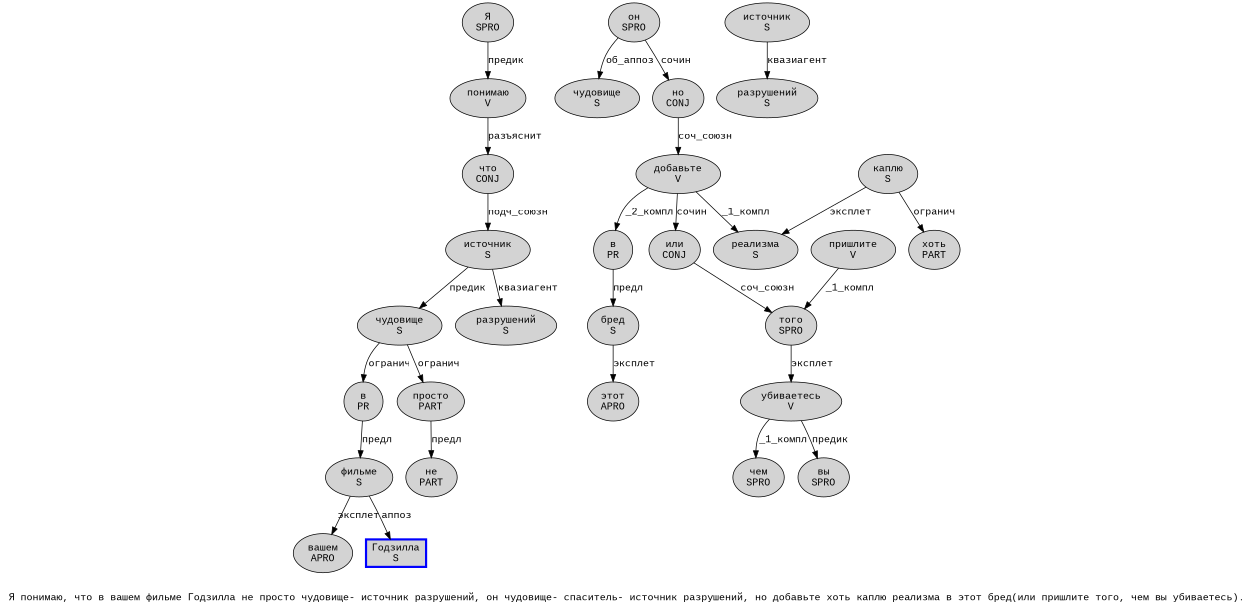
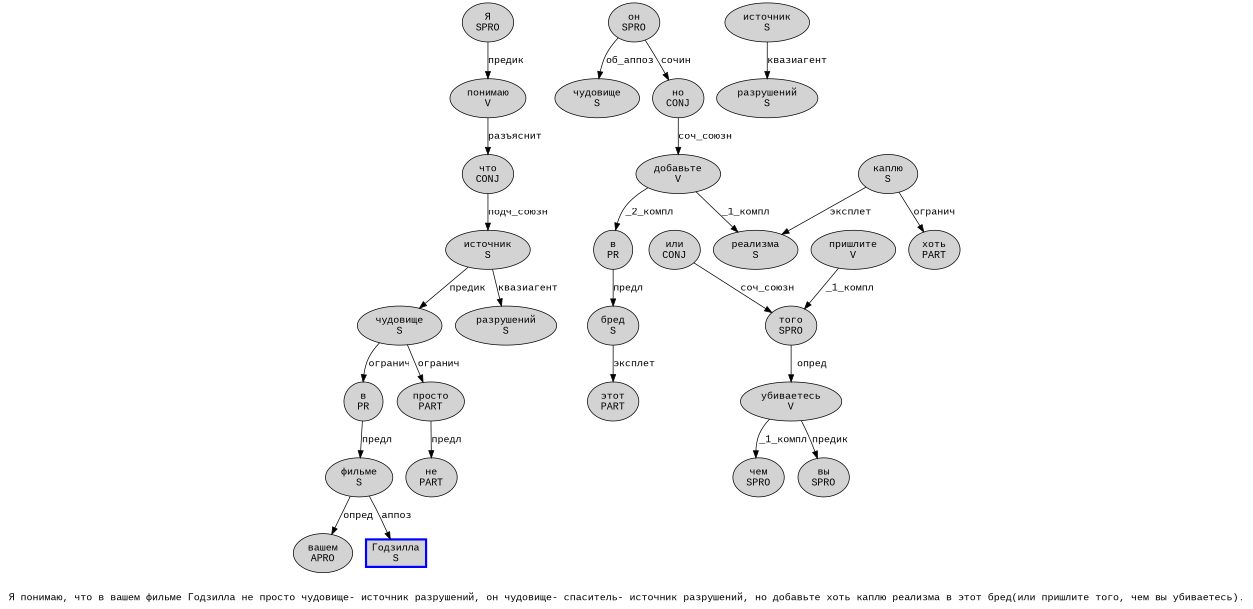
  digraph {
    fontname="Liberation Mono"
    label="Я понимаю, что в вашем фильме Годзилла не просто чудовище- источник разрушений, он чудовище- спаситель- источник разрушений, но добавьте хоть каплю реализма в этот бред(или пришлите того, чем вы убиваетесь)."
    node [fillcolor=lightgray fontname="Liberation Mono" penwidth=1 shape=ellipse style=filled]
    edge [fontname="Liberation Mono"]
    n1 [label="Я\nSPRO"]
    n2 [label="понимаю\nV"]
    n3 [label="что\nCONJ"]
    n4 [label="источник\nS"]
    n5 [label="чудовище\nS"]
    n6 [label="разрушений\nS"]
    n7 [label="в\nPR"]
    n8 [label="фильме\nS"]
    n9 [label="вашем\nAPRO"]
    n10 [color=blue label="Годзилла\nS" penwidth=3 shape=box]
    n11 [label="не\nPART"]
    n12 [label="просто\nPART"]
    n13 [label="он\nSPRO"]
    n14 [label="чудовище\nS"]
    n15 [label="но\nCONJ"]
    n16 [label="добавьте\nV"]
    n17 [label="источник\nS"]
    n18 [label="разрушений\nS"]
    n19 [label="в\nPR"]
    n20 [label="или\nCONJ"]
    n21 [label="реализма\nS"]
    n22 [label="каплю\nS"]
    n23 [label="хоть\nPART"]
    n24 [label="бред\nS"]
    n25 [label="того\nSPRO"]
-   n26 [label="этот\nAPRO"]
+   n26 [label="этот\nPART"]
    n27 [label="пришлите\nV"]
    n28 [label="убиваетесь\nV"]
    n29 [label="чем\nSPRO"]
    n30 [label="вы\nSPRO"]
    n1 -> n2 [label="предик"]
    n2 -> n3 [label="разъяснит"]
    n3 -> n4 [label="подч_союзн"]
    n4 -> n5 [label="предик"]
    n4 -> n6 [label="квазиагент"]
    n5 -> n7 [label="огранич"]
    n5 -> n12 [label="огранич"]
    n7 -> n8 [label="предл"]
-   n8 -> n9 [label="эксплет"]
+   n8 -> n9 [label="опред"]
    n8 -> n10 [label="аппоз"]
    n12 -> n11 [label="предл"]
    n13 -> n14 [label="об_аппоз"]
    n13 -> n15 [label="сочин"]
    n15 -> n16 [label="соч_союзн"]
    n16 -> n19 [label="_2_компл"]
-   n16 -> n20 [label="сочин"]
    n16 -> n21 [label="_1_компл"]
    n17 -> n18 [label="квазиагент"]
    n19 -> n24 [label="предл"]
    n20 -> n25 [label="соч_союзн"]
    n22 -> n21 [label="эксплет"]
    n22 -> n23 [label="огранич"]
    n24 -> n26 [label="эксплет"]
-   n25 -> n28 [label="эксплет"]
+   n25 -> n28 [label="опред"]
    n27 -> n25 [label="_1_компл"]
    n28 -> n29 [label="_1_компл"]
    n28 -> n30 [label="предик"]
  }
